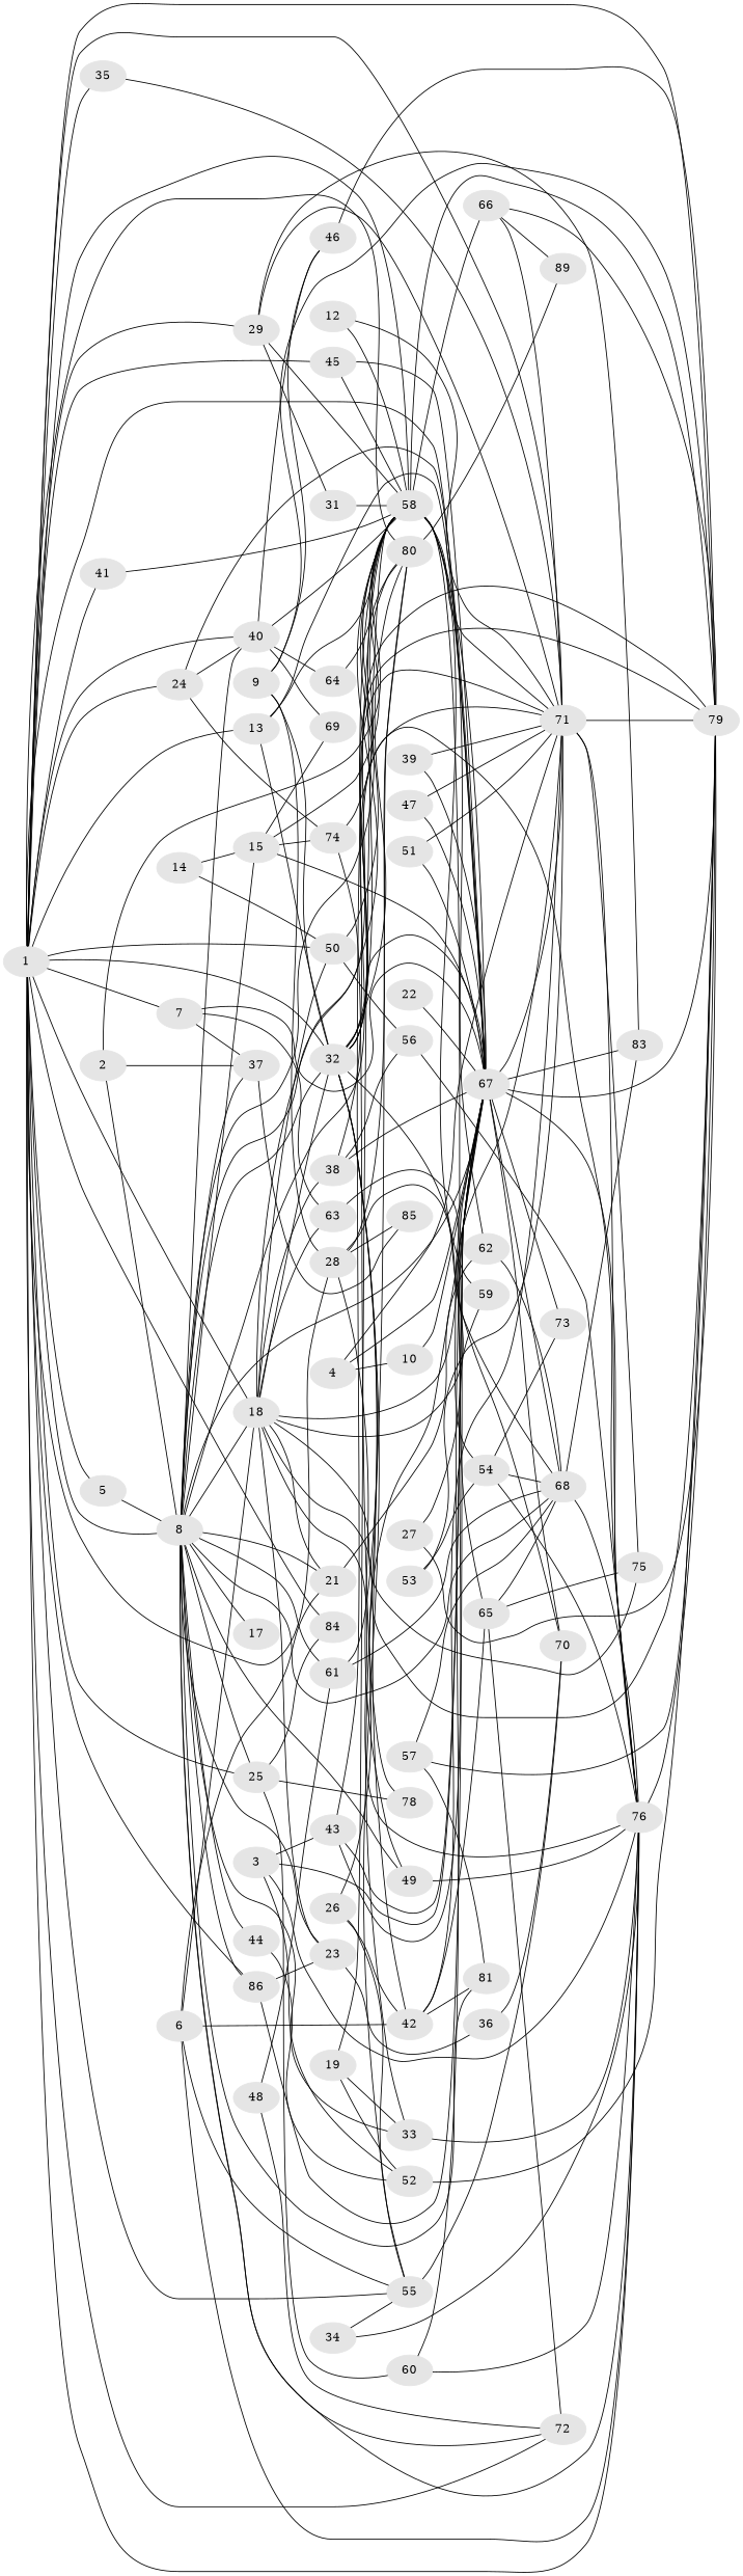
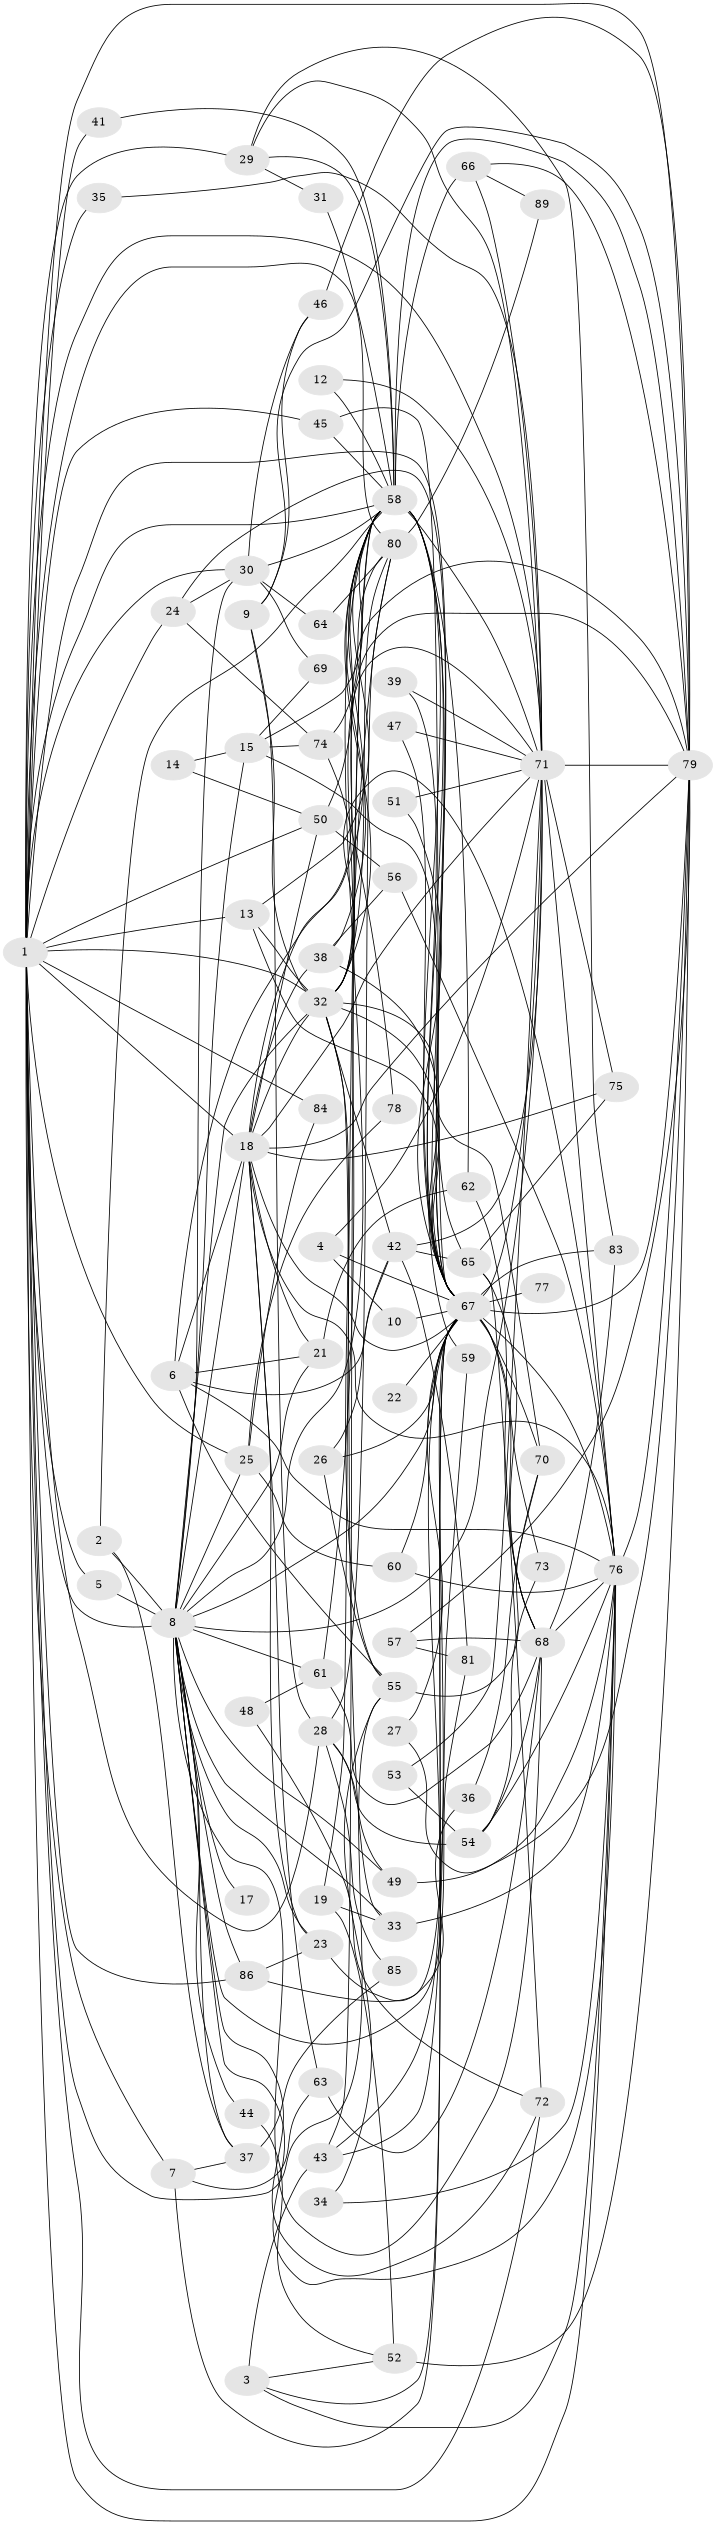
  graph {
    rankdir=LR
    node [color=gray90 style=filled]
    edge [weight=1.0]
    1
    5
    7
    8
    13
    n6 [label=86]
    18
    24
    25
    28
    29
    32
    35
-   40
+   40 [label=30]
    41
    45
    50
    55
    58
    67
    71
    72
    76
    79
    80
    84
    37
    63
    21
    15
    17
    23
    33
    44
    49
    61
    68
    81
    38
    75
    74
    60
    78
    54
    85
    31
    83
    42
    70
    46
    69
    64
    56
    62
    65
    59
    66
    73
+   77
    n60 [label=89]
    2
    3
    43
    52
    4
    10
    6
    36
    9
    12
    14
    19
    22
    26
    27
    48
    34
    39
    47
    51
    53
    57
    1 -- 5
    1 -- 7
    1 -- 8 [weight=3.0]
    1 -- 13
    1 -- n6
    1 -- 18 [weight=2.0]
    1 -- 24
    1 -- 25 [weight=2.0]
    1 -- 28
    1 -- 29
    1 -- 32 [weight=4.0]
    1 -- 35
    1 -- 40
    1 -- 41
    1 -- 45
    1 -- 50
    1 -- 55
    1 -- 58 [weight=3.0]
    1 -- 67 [weight=3.0]
    1 -- 71 [weight=3.0]
    1 -- 72
    1 -- 76 [weight=2.0]
    1 -- 79 [weight=2.0]
    1 -- 80 [weight=2.0]
    1 -- 84 [weight=3.0]
    5 -- 8
    7 -- 67
    7 -- 37
    7 -- 63
    8 -- n6
    8 -- 18
    8 -- 25
    8 -- 32
    8 -- 40
    8 -- 58
    8 -- 67
    8 -- 71
    8 -- 72
    8 -- 76
-   8 -- 79
+   6 -- 79
    8 -- 37
    8 -- 21
    8 -- 15
    8 -- 17
    8 -- 23
    8 -- 33
    8 -- 44
    8 -- 49
    8 -- 61
    8 -- 68
    8 -- 81
    13 -- 32
    13 -- 58
    13 -- 67
    n6 -- 67
    n6 -- 23
    18 -- 32
    18 -- 50
    18 -- 58
    18 -- 67
    18 -- 71 [weight=2.0]
    18 -- 76
    18 -- 79
    18 -- 63
    18 -- 21
    18 -- 23
    18 -- 38
    18 -- 75
    24 -- 40
    24 -- 67
    24 -- 74
    25 -- 84
    25 -- 60
    25 -- 78
    28 -- 80
    28 -- 49
    28 -- 54
    28 -- 85
    29 -- 58
    29 -- 71
    29 -- 31
    29 -- 83
    32 -- 55
    32 -- 58
    32 -- 67
    32 -- 71
    32 -- 76
    32 -- 79
    32 -- 80
    32 -- 33
    32 -- 42
    32 -- 70
    35 -- 71
    40 -- 58
    40 -- 46
    40 -- 69
    40 -- 64
    41 -- 58
    45 -- 58
    45 -- 67
    50 -- 58
    50 -- 56
    55 -- 70
    58 -- 67
    58 -- 71
    58 -- 79
    58 -- 62
    58 -- 65
    58 -- 59
    58 -- 66
    67 -- 71
    67 -- 76
    67 -- 79
    67 -- 68
    67 -- 83
    67 -- 70
    67 -- 73
+   67 -- 77
    71 -- 76 [weight=2.0]
    71 -- 79
    71 -- 75
    76 -- 79 [weight=3.0]
    80 -- n60
    37 -- 85
    63 -- 68
    21 -- 62
    15 -- 58
    15 -- 67
    15 -- 74
    15 -- 69
    23 -- 36
    33 -- 76
    44 -- 52
    49 -- 76
    61 -- 80
    61 -- 68
    68 -- 76
    68 -- 83
    38 -- 58
    38 -- 67
    38 -- 56
    74 -- 80
    74 -- 78
    60 -- 67
    60 -- 76
    54 -- 76
    54 -- 68
    54 -- 73
    31 -- 58
    42 -- 71
    42 -- 81
    42 -- 65
    46 -- 79
    64 -- 80
    56 -- 76
    62 -- 68
    65 -- 72
    65 -- 68
    65 -- 75
    66 -- 71
    66 -- 79
    66 -- n60
    2 -- 8
    2 -- 58
    2 -- 37
    3 -- 67
    3 -- 76
    3 -- 43
    3 -- 52
    43 -- 58
    43 -- 67
    43 -- 59
    52 -- 79
    4 -- 67
    4 -- 71
    4 -- 10
    10 -- 67
    6 -- 18
    6 -- 55
    6 -- 76
    6 -- 21
    6 -- 42
    36 -- 70
    9 -- 28
    9 -- 32
    9 -- 79
    9 -- 46
    12 -- 58
    12 -- 71
    14 -- 50
    14 -- 15
    19 -- 58
    19 -- 33
    19 -- 52
    22 -- 67
    26 -- 55
    26 -- 67
    26 -- 42
    27 -- 67
    27 -- 79
    48 -- 72
    48 -- 61
    34 -- 55
    34 -- 76
    39 -- 67
    39 -- 71
    47 -- 67
    47 -- 71
    51 -- 67
    51 -- 71
    53 -- 71
    53 -- 54
    57 -- 79
    57 -- 68
    57 -- 81
  }
